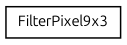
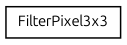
  digraph {
    rankdir=LR
    fontname=Ubuntu
-   n1 [color=black fillcolor=white fontname=Ubuntu fontsize=10 height=0.2 label=FilterPixel9x3 shape=record style=filled width=0.4]
+   n1 [color=black fillcolor=white fontname=Ubuntu fontsize=10 height=0.2 label=FilterPixel3x3 shape=record style=filled width=0.4]
  }
